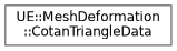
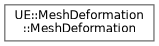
  digraph {
    rankdir=LR
-   n1 [color=grey40 fillcolor=white fontname=Helvetica fontsize=10 height=0.2 label="UE::MeshDeformation\l::CotanTriangleData" shape=box style=filled width=0.4]
+   n1 [color=grey40 fillcolor=white fontname=Helvetica fontsize=10 height=0.2 label="UE::MeshDeformation\l::MeshDeformation" shape=box style=filled width=0.4]
  }
